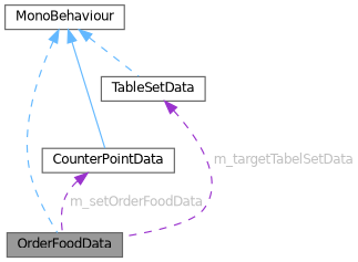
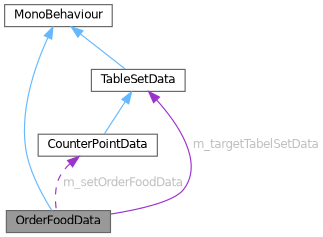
  digraph {
    node [color=gray40 fillcolor=white fontname=Helvetica fontsize=10 shape=box style=filled]
    edge [color=steelblue1 dir=back fontname=Helvetica fontsize=10 labelfontname=Helvetica labelfontsize=10 style=solid]
    n1 [fillcolor=grey60 fontcolor=black height=0.2 label=OrderFoodData width=0.4]
    n2 [height=0.2 label=CounterPointData width=0.4]
    n3 [height=0.2 label=MonoBehaviour width=0.4]
    n4 [height=0.2 label=TableSetData width=0.4]
    n2 -> n1 [color=darkorchid3 fontcolor=grey label=" m_setOrderFoodData" style=dashed]
-   n3 -> n1 [style=dashed]
-   n3 -> n2
-   n3 -> n4 [style=dashed]
-   n4 -> n1 [color=darkorchid3 fontcolor=grey label=" m_targetTabelSetData" style=dashed]
+   n3 -> n1
+   n4 -> n2
+   n3 -> n4
+   n4 -> n1 [color=darkorchid3 fontcolor=grey label=" m_targetTabelSetData"]
  }
